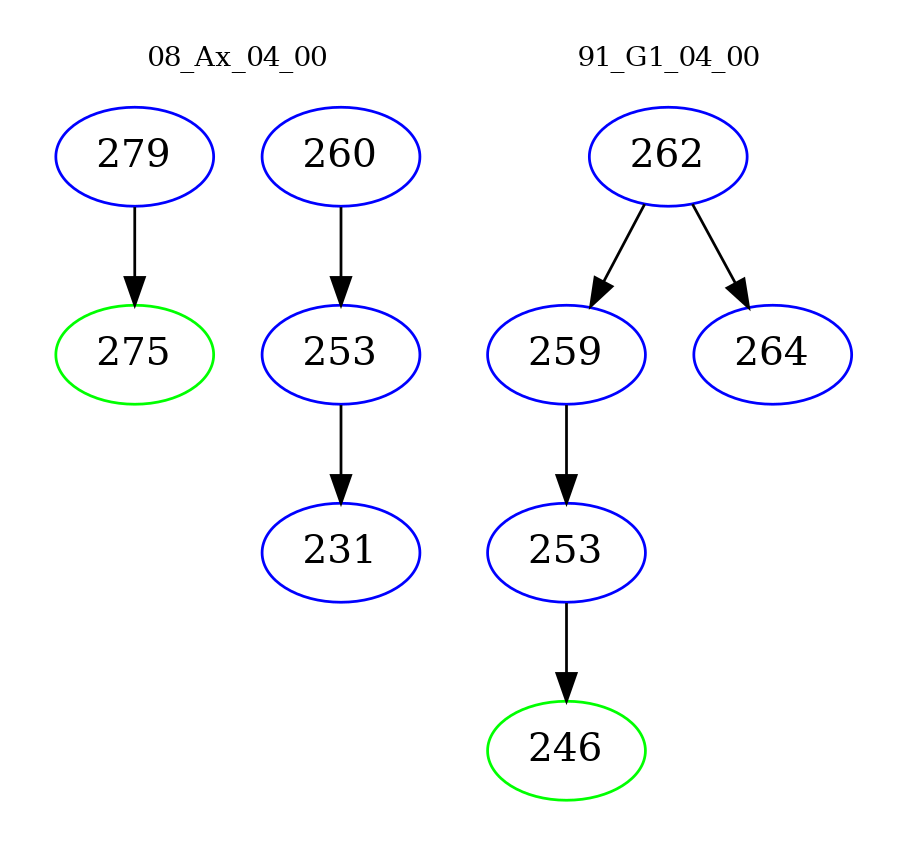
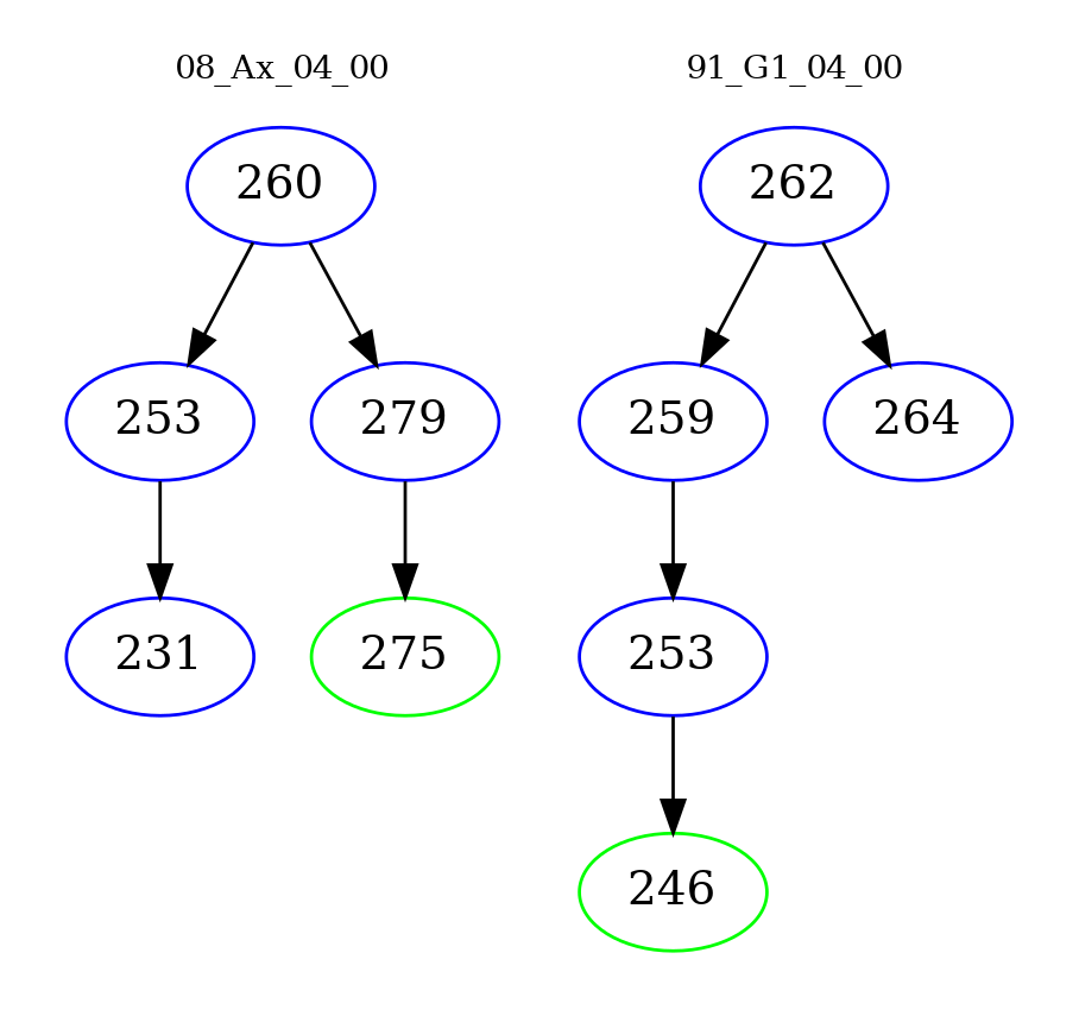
  digraph {
    node [color=blue]
    edge [color=black]
    n1 [label=260]
    n2 [label=253]
    n3 [label=279]
    n4 [label=231]
    n5 [color=green label=275]
    n6 [label=259]
    n7 [label=253]
    n8 [label=262]
    n9 [color=green label=246]
    n10 [label=264]
    subgraph cluster_1 {
      color=white
      fontsize=10
      label="08_Ax_04_00"
      n1
      n2
      n3
      n4
      n5
    }
    subgraph cluster_2 {
      color=white
      fontsize=10
      label="91_G1_04_00"
      n6
      n7
      n8
      n9
      n10
    }
    n1 -> n2
+   n1 -> n3
    n2 -> n4
    n3 -> n5
    n6 -> n7
    n7 -> n9
    n8 -> n6
    n8 -> n10
  }
